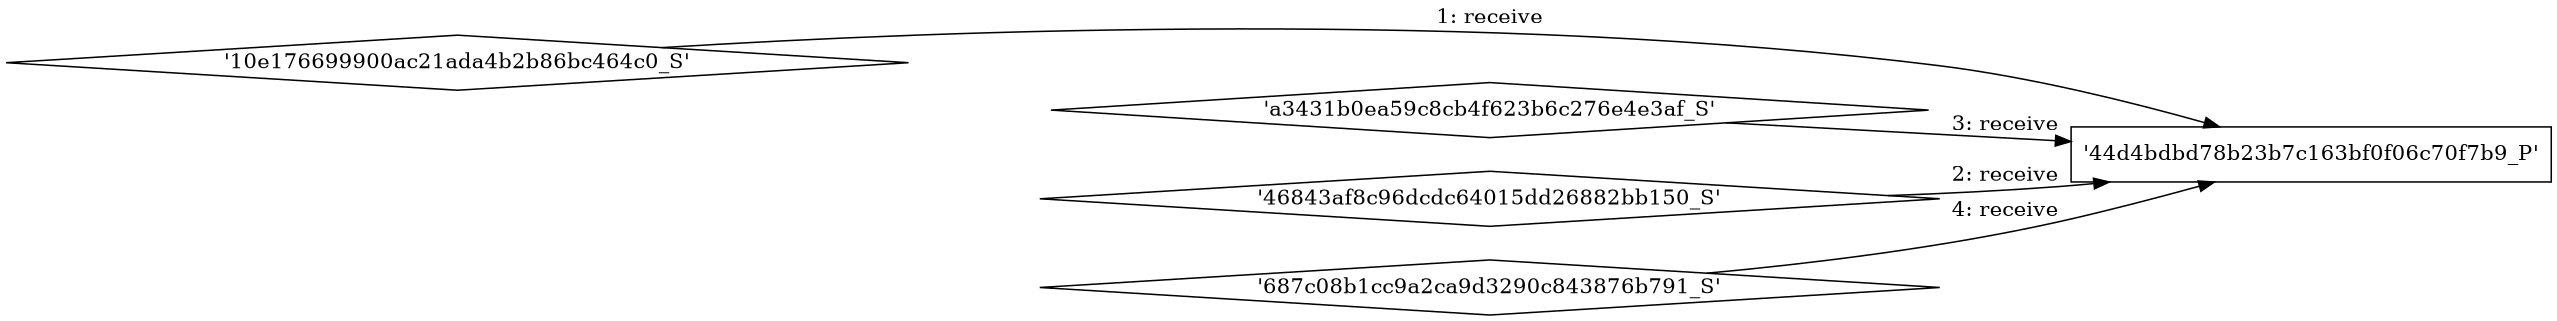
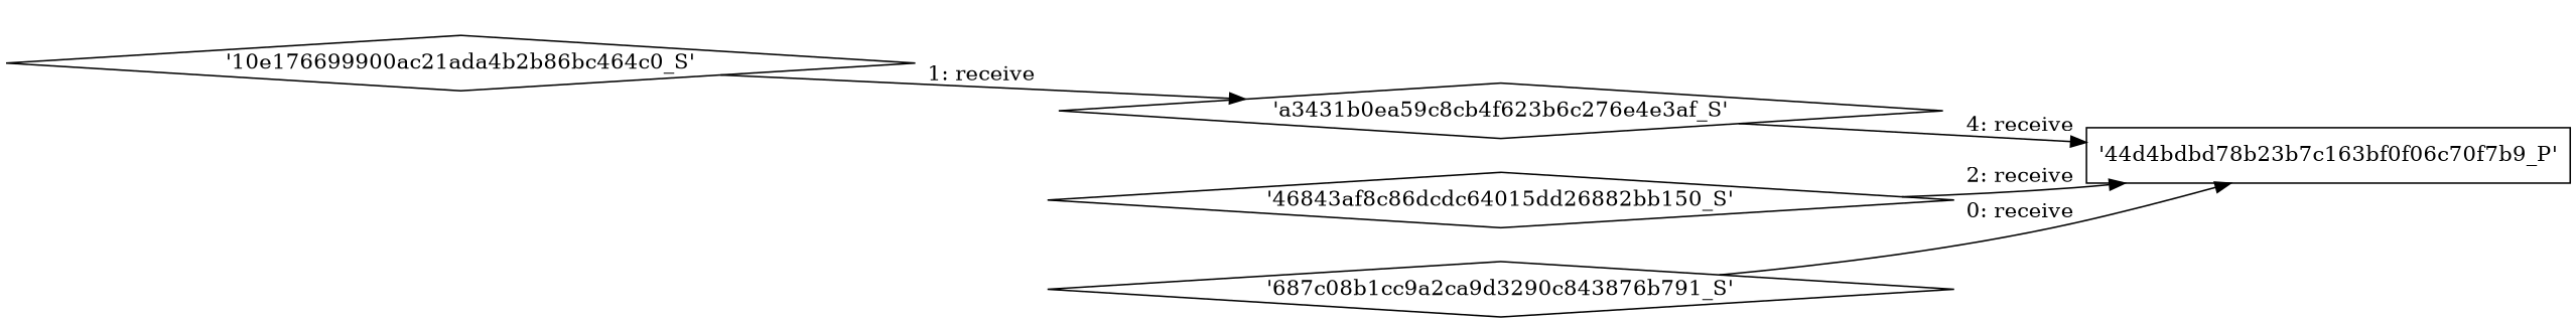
  digraph {
    engine=neato
    fixedsize=false
    fontsize=10
    nodesep=0.3
    rankdir=LR
    ranksep=0
    splines=true
    node [node_type=Socket shape=diamond]
    "'44d4bdbd78b23b7c163bf0f06c70f7b9_P'" [node_type=Process shape=box]
    "'10e176699900ac21ada4b2b86bc464c0_S'"
-   "'46843af8c86dcdc64015dd26882bb150_S'" [label="'46843af8c96dcdc64015dd26882bb150_S'"]
+   "'46843af8c86dcdc64015dd26882bb150_S'"
    n4 [label="'a3431b0ea59c8cb4f623b6c276e4e3af_S'"]
    n5 [label="'687c08b1cc9a2ca9d3290c843876b791_S'"]
-   "'10e176699900ac21ada4b2b86bc464c0_S'" -> "'44d4bdbd78b23b7c163bf0f06c70f7b9_P'" [label="1: receive"]
+   "'10e176699900ac21ada4b2b86bc464c0_S'" -> n4 [label="1: receive"]
    "'46843af8c86dcdc64015dd26882bb150_S'" -> "'44d4bdbd78b23b7c163bf0f06c70f7b9_P'" [label="2: receive"]
-   n4 -> "'44d4bdbd78b23b7c163bf0f06c70f7b9_P'" [label="3: receive"]
-   n5 -> "'44d4bdbd78b23b7c163bf0f06c70f7b9_P'" [label="4: receive"]
+   n4 -> "'44d4bdbd78b23b7c163bf0f06c70f7b9_P'" [label="4: receive"]
+   n5 -> "'44d4bdbd78b23b7c163bf0f06c70f7b9_P'" [label="0: receive"]
  }
